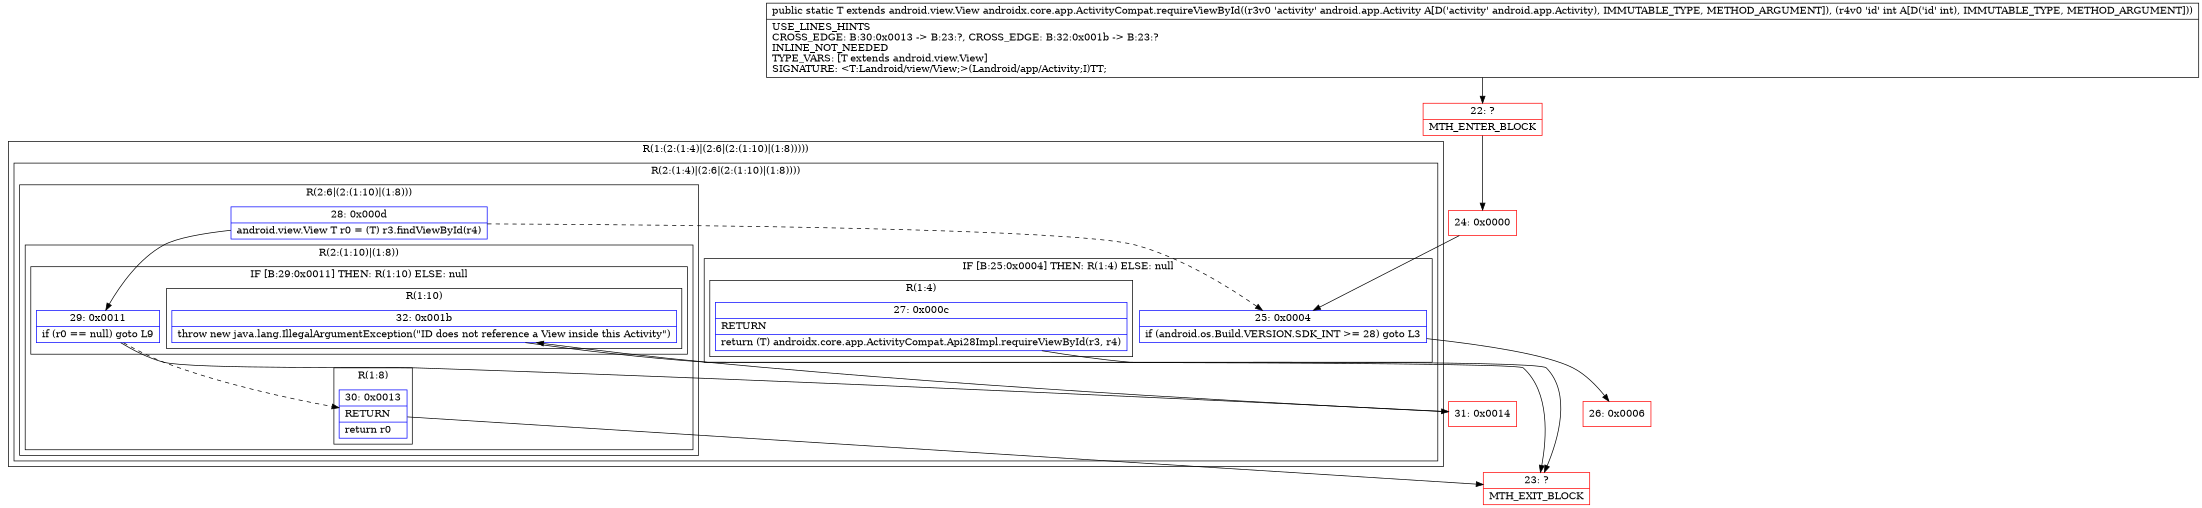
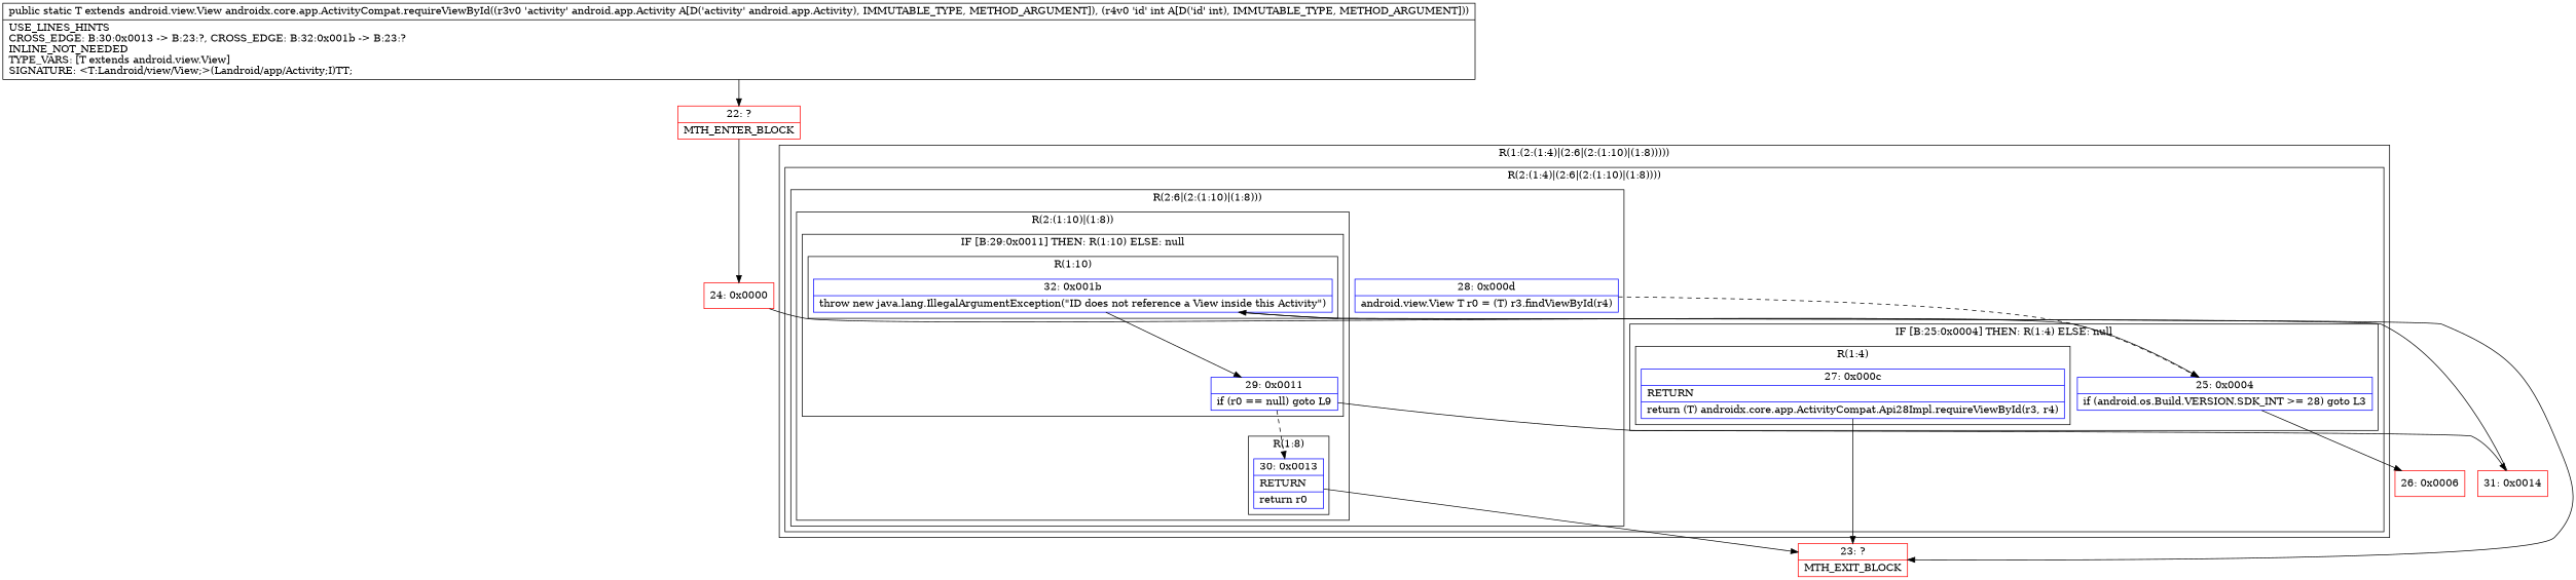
  digraph {
    node [color=blue shape=record]
    n1 [label="{27\:\ 0x000c|RETURN\l|return (T) androidx.core.app.ActivityCompat.Api28Impl.requireViewById(r3, r4)\l}"]
    n2 [label="{25\:\ 0x0004|if (android.os.Build.VERSION.SDK_INT \>= 28) goto L3\l}"]
    n3 [label="{32\:\ 0x001b|throw new java.lang.IllegalArgumentException(\"ID does not reference a View inside this Activity\")\l}"]
    n4 [label="{29\:\ 0x0011|if (r0 == null) goto L9\l}"]
    n5 [label="{30\:\ 0x0013|RETURN\l|return r0\l}"]
    n6 [label="{28\:\ 0x000d|android.view.View T r0 = (T) r3.findViewById(r4)\l}"]
    n7 [color=red label="{23\:\ ?|MTH_EXIT_BLOCK\l}"]
    n8 [color=red label="{26\:\ 0x0006}"]
    n9 [color=red label="{31\:\ 0x0014}"]
    n10 [color=red label="{22\:\ ?|MTH_ENTER_BLOCK\l}"]
    n11 [color=red label="{24\:\ 0x0000}"]
    n12 [label="{public static T extends android.view.View androidx.core.app.ActivityCompat.requireViewById((r3v0 'activity' android.app.Activity A[D('activity' android.app.Activity), IMMUTABLE_TYPE, METHOD_ARGUMENT]), (r4v0 'id' int A[D('id' int), IMMUTABLE_TYPE, METHOD_ARGUMENT]))  | USE_LINES_HINTS\lCROSS_EDGE: B:30:0x0013 \-\> B:23:?, CROSS_EDGE: B:32:0x001b \-\> B:23:?\lINLINE_NOT_NEEDED\lTYPE_VARS: [T extends android.view.View]\lSIGNATURE: \<T:Landroid\/view\/View;\>(Landroid\/app\/Activity;I)TT;\l}" color=""]
    subgraph cluster_1 {
      label="R(1:(2:(1:4)|(2:6|(2:(1:10)|(1:8)))))"
      subgraph cluster_2 {
        label="R(2:(1:4)|(2:6|(2:(1:10)|(1:8))))"
        subgraph cluster_3 {
          label="IF [B:25:0x0004] THEN: R(1:4) ELSE: null"
          n2
          subgraph cluster_4 {
            label="R(1:4)"
            n1
          }
        }
        subgraph cluster_5 {
          label="R(2:6|(2:(1:10)|(1:8)))"
          n6
          subgraph cluster_6 {
            label="R(2:(1:10)|(1:8))"
            subgraph cluster_7 {
              label="IF [B:29:0x0011] THEN: R(1:10) ELSE: null"
              n4
              subgraph cluster_8 {
                label="R(1:10)"
                n3
              }
            }
            subgraph cluster_9 {
              label="R(1:8)"
              n5
            }
          }
        }
      }
    }
    n1 -> n7
    n2 -> n8
    n3 -> n7
    n4 -> n5 [style=dashed]
    n4 -> n9
    n5 -> n7
    n6 -> n2 [style=dashed]
-   n6 -> n4
+   n3 -> n4
    n9 -> n3
    n10 -> n11
    n11 -> n2
    n12 -> n10
  }
